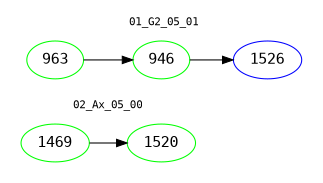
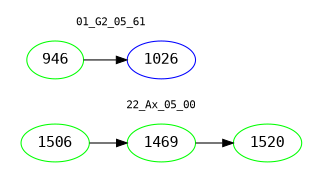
  digraph {
    fontname="DejaVu Sans Mono"
    rankdir=LR
    node [color=green fontname="DejaVu Sans Mono"]
    edge [color=black fontname="DejaVu Sans Mono"]
+   n1 [label=1506]
    n2 [label=1469]
    n3 [label=1520]
-   n4 [label=963]
    n5 [label=946]
-   n6 [color=blue label=1526]
+   n6 [color=blue label=1026]
    subgraph cluster_1 {
      color=white
      fontsize=10
-     label="02_Ax_05_00"
+     label="22_Ax_05_00"
+     n1
      n2
      n3
    }
    subgraph cluster_2 {
      color=white
      fontsize=10
-     label="01_G2_05_01"
-     n4
+     label="01_G2_05_61"
      n5
      n6
    }
+   n1 -> n2
    n2 -> n3
-   n4 -> n5
    n5 -> n6
  }
